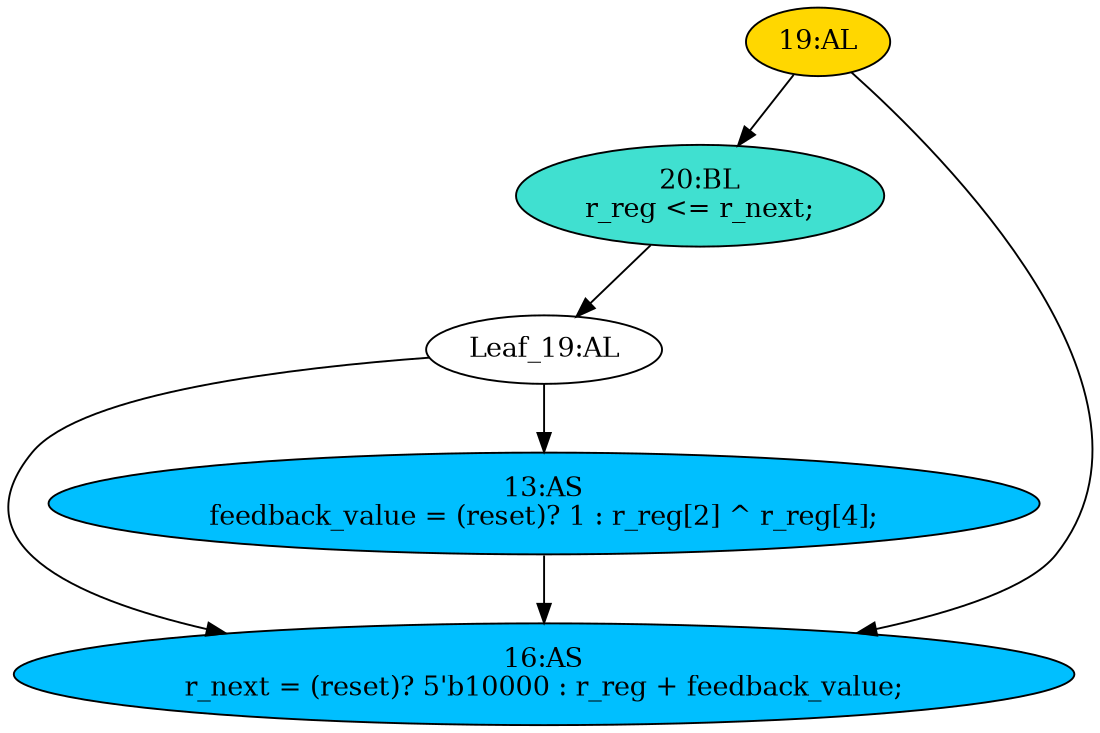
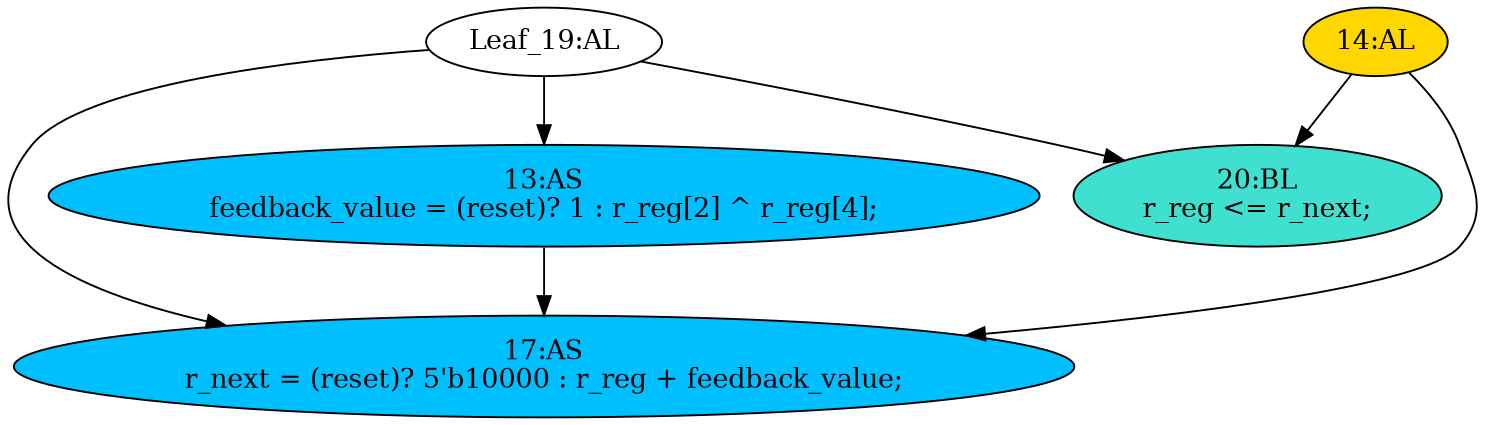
  strict digraph {
    node [fillcolor=deepskyblue statements="[]" style=filled typ=Assign]
    n1 [ast="<pyverilog.vparser.ast.Block object at 0x7f3fe5c7d6d0>" fillcolor=turquoise label="20:BL\nr_reg <= r_next;" statements="[<pyverilog.vparser.ast.NonblockingSubstitution object at 0x7f3fe5c66ad0>]" typ=Block]
    n2 [def_var="['r_reg']" label="Leaf_19:AL" fillcolor="" statements="" style="" typ=""]
-   n3 [ast="<pyverilog.vparser.ast.Assign object at 0x7f3fe5c71150>" def_var="['r_next']" label="16:AS\nr_next = (reset)? 5'b10000 : r_reg + feedback_value;" use_var="['reset', 'r_reg', 'feedback_value']"]
+   n3 [ast="<pyverilog.vparser.ast.Assign object at 0x7f3fe5c71150>" def_var="['r_next']" label="17:AS\nr_next = (reset)? 5'b10000 : r_reg + feedback_value;" use_var="['reset', 'r_reg', 'feedback_value']"]
    n4 [ast="<pyverilog.vparser.ast.Assign object at 0x7f3fe5c63790>" def_var="['feedback_value']" label="13:AS\nfeedback_value = (reset)? 1 : r_reg[2] ^ r_reg[4];" use_var="['reset', 'r_reg', 'r_reg']"]
-   n5 [ast="<pyverilog.vparser.ast.Always object at 0x7f3fe5c66750>" clk_sens=True fillcolor=gold label="19:AL" sens="['clk']" typ=Always use_var="['r_next']"]
-   n1 -> n2 [cond="[]" lineno=None]
+   n5 [ast="<pyverilog.vparser.ast.Always object at 0x7f3fe5c66750>" clk_sens=True fillcolor=gold label="14:AL" sens="['clk']" typ=Always use_var="['r_next']"]
+   n2 -> n1 [cond="[]" lineno=None]
    n2 -> n3
    n2 -> n4
    n4 -> n3
    n5 -> n1 [cond="[]" lineno=None]
    n5 -> n3
  }
